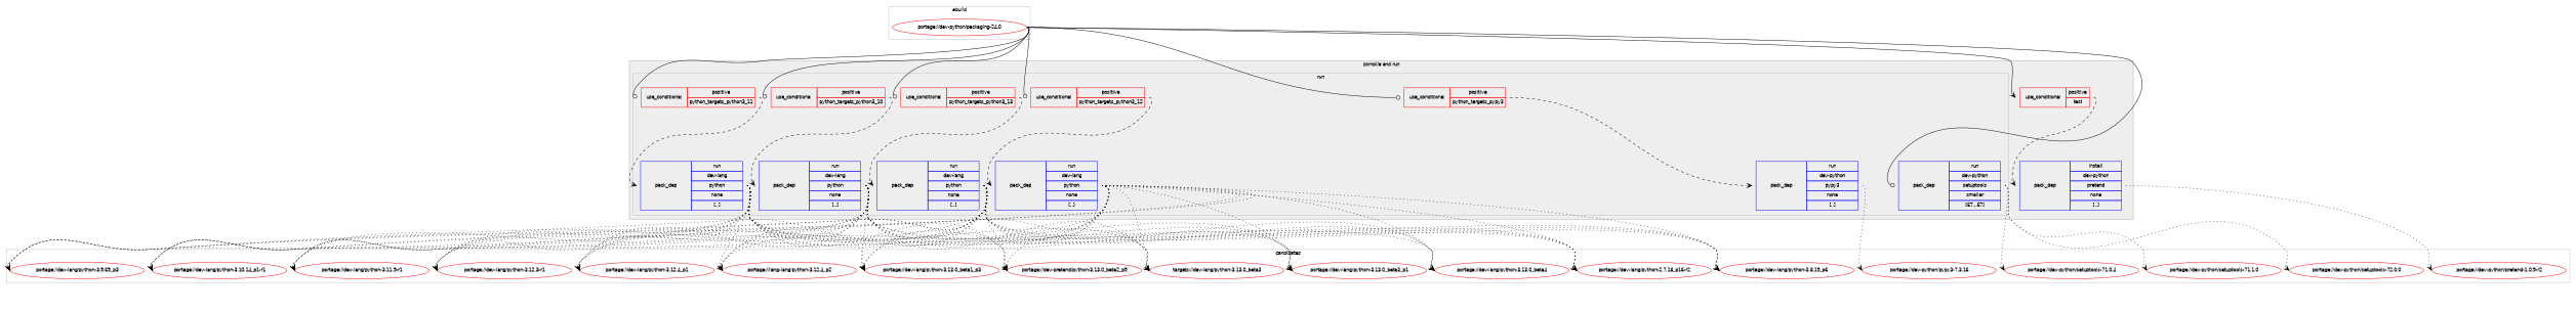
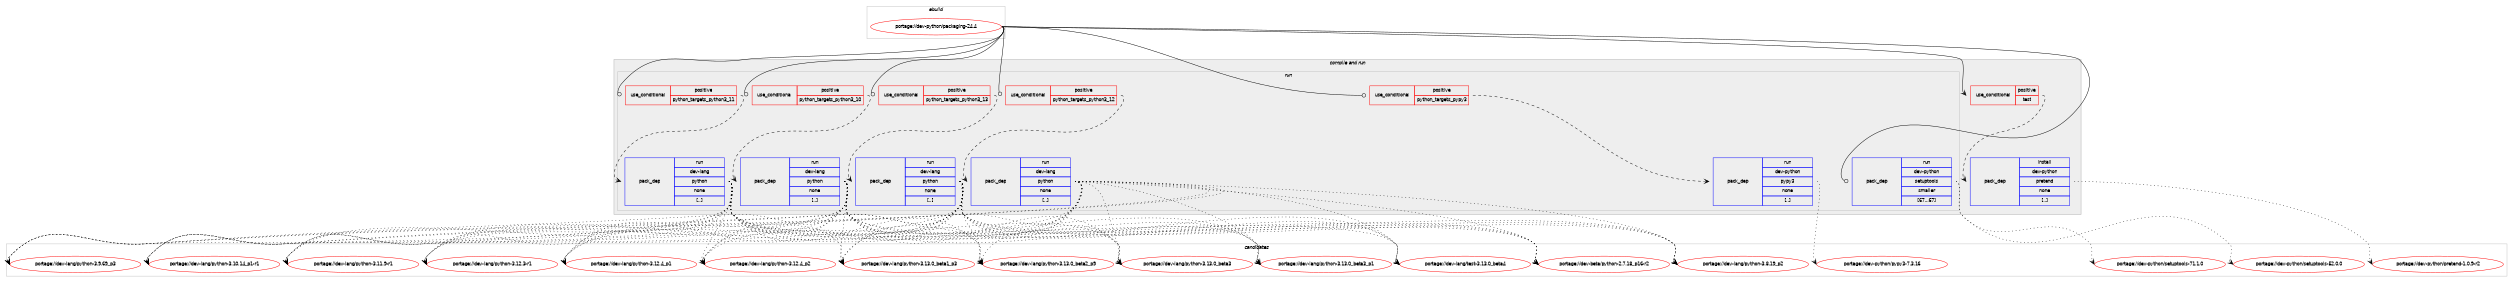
  digraph {
    compound=true
    concentrate=true
    fontname=Helvetica
    fontsize=10
    newrank=true
    rankdir=TB
    ranksep=1.5
    node [color=red fontname=Helvetica fontsize=10]
    edge [arrowhead=vee headport=w style=dotted tailport=e weight=100]
-   n1 [label="portage://dev-python/packaging-24.0" width=4]
+   n1 [label="portage://dev-python/packaging-24.4" width=4]
    n2 [color=blue label=<<TABLE BORDER="0" CELLBORDER="1" CELLSPACING="0" CELLPADDING="4" WIDTH="220"><TR><TD ROWSPAN="6" CELLPADDING="30">pack_dep</TD></TR><TR><TD WIDTH="110">install</TD></TR><TR><TD>dev-python</TD></TR><TR><TD>pretend</TD></TR><TR><TD>none</TD></TR><TR><TD>[,,]</TD></TR></TABLE>> shape=none]
    n3 [label=<<TABLE BORDER="0" CELLBORDER="1" CELLSPACING="0" CELLPADDING="4"><TR><TD ROWSPAN="3" CELLPADDING="10">use_conditional</TD></TR><TR><TD>positive</TD></TR><TR><TD>test</TD></TR></TABLE>> shape=none]
    n4 [color=blue label=<<TABLE BORDER="0" CELLBORDER="1" CELLSPACING="0" CELLPADDING="4" WIDTH="220"><TR><TD ROWSPAN="6" CELLPADDING="30">pack_dep</TD></TR><TR><TD WIDTH="110">run</TD></TR><TR><TD>dev-python</TD></TR><TR><TD>pypy3</TD></TR><TR><TD>none</TD></TR><TR><TD>[,,]</TD></TR></TABLE>> shape=none]
    n5 [label=<<TABLE BORDER="0" CELLBORDER="1" CELLSPACING="0" CELLPADDING="4"><TR><TD ROWSPAN="3" CELLPADDING="10">use_conditional</TD></TR><TR><TD>positive</TD></TR><TR><TD>python_targets_pypy3</TD></TR></TABLE>> shape=none]
    n6 [color=blue label=<<TABLE BORDER="0" CELLBORDER="1" CELLSPACING="0" CELLPADDING="4" WIDTH="220"><TR><TD ROWSPAN="6" CELLPADDING="30">pack_dep</TD></TR><TR><TD WIDTH="110">run</TD></TR><TR><TD>dev-lang</TD></TR><TR><TD>python</TD></TR><TR><TD>none</TD></TR><TR><TD>[,,]</TD></TR></TABLE>> shape=none]
    n7 [label=<<TABLE BORDER="0" CELLBORDER="1" CELLSPACING="0" CELLPADDING="4"><TR><TD ROWSPAN="3" CELLPADDING="10">use_conditional</TD></TR><TR><TD>positive</TD></TR><TR><TD>python_targets_python3_10</TD></TR></TABLE>> shape=none]
    n8 [color=blue label=<<TABLE BORDER="0" CELLBORDER="1" CELLSPACING="0" CELLPADDING="4" WIDTH="220"><TR><TD ROWSPAN="6" CELLPADDING="30">pack_dep</TD></TR><TR><TD WIDTH="110">run</TD></TR><TR><TD>dev-lang</TD></TR><TR><TD>python</TD></TR><TR><TD>none</TD></TR><TR><TD>[,,]</TD></TR></TABLE>> shape=none]
    n9 [label=<<TABLE BORDER="0" CELLBORDER="1" CELLSPACING="0" CELLPADDING="4"><TR><TD ROWSPAN="3" CELLPADDING="10">use_conditional</TD></TR><TR><TD>positive</TD></TR><TR><TD>python_targets_python3_11</TD></TR></TABLE>> shape=none]
    n10 [color=blue label=<<TABLE BORDER="0" CELLBORDER="1" CELLSPACING="0" CELLPADDING="4" WIDTH="220"><TR><TD ROWSPAN="6" CELLPADDING="30">pack_dep</TD></TR><TR><TD WIDTH="110">run</TD></TR><TR><TD>dev-lang</TD></TR><TR><TD>python</TD></TR><TR><TD>none</TD></TR><TR><TD>[,,]</TD></TR></TABLE>> shape=none]
    n11 [label=<<TABLE BORDER="0" CELLBORDER="1" CELLSPACING="0" CELLPADDING="4"><TR><TD ROWSPAN="3" CELLPADDING="10">use_conditional</TD></TR><TR><TD>positive</TD></TR><TR><TD>python_targets_python3_12</TD></TR></TABLE>> shape=none]
    n12 [color=blue label=<<TABLE BORDER="0" CELLBORDER="1" CELLSPACING="0" CELLPADDING="4" WIDTH="220"><TR><TD ROWSPAN="6" CELLPADDING="30">pack_dep</TD></TR><TR><TD WIDTH="110">run</TD></TR><TR><TD>dev-lang</TD></TR><TR><TD>python</TD></TR><TR><TD>none</TD></TR><TR><TD>[,,]</TD></TR></TABLE>> shape=none]
    n13 [label=<<TABLE BORDER="0" CELLBORDER="1" CELLSPACING="0" CELLPADDING="4"><TR><TD ROWSPAN="3" CELLPADDING="10">use_conditional</TD></TR><TR><TD>positive</TD></TR><TR><TD>python_targets_python3_13</TD></TR></TABLE>> shape=none]
    n14 [color=blue label=<<TABLE BORDER="0" CELLBORDER="1" CELLSPACING="0" CELLPADDING="4" WIDTH="220"><TR><TD ROWSPAN="6" CELLPADDING="30">pack_dep</TD></TR><TR><TD WIDTH="110">run</TD></TR><TR><TD>dev-python</TD></TR><TR><TD>setuptools</TD></TR><TR><TD>smaller</TD></TR><TR><TD>[67,,,67]</TD></TR></TABLE>> shape=none]
    n15 [label="portage://dev-python/pretend-1.0.9-r2" width=4]
    n16 [label="portage://dev-python/pypy3-7.3.16" width=4]
-   n17 [label="portage://dev-lang/python-3.13.0_beta4" width=4]
+   n17 [label="portage://dev-lang/test-3.13.0_beta4" width=4]
    n18 [label="portage://dev-lang/python-3.13.0_beta3_p1" width=4]
-   n19 [label="targets://dev-lang/python-3.13.0_beta3" width=4]
-   n20 [label="portage://dev-pretend/python-3.13.0_beta2_p9" width=4]
+   n19 [label="portage://dev-lang/python-3.13.0_beta3" width=4]
+   n20 [label="portage://dev-lang/python-3.13.0_beta2_p9" width=4]
    n21 [label="portage://dev-lang/python-3.13.0_beta1_p3" width=4]
-   n22 [label="portage://lang-lang/python-3.12.4_p2" width=4]
+   n22 [label="portage://dev-lang/python-3.12.4_p2" width=4]
    n23 [label="portage://dev-lang/python-3.12.4_p1" width=4]
    n24 [label="portage://dev-lang/python-3.12.3-r1" width=4]
    n25 [label="portage://dev-lang/python-3.11.9-r1" width=4]
    n26 [label="portage://dev-lang/python-3.10.14_p1-r1" width=4]
    n27 [label="portage://dev-lang/python-3.9.69_p3" width=4]
-   n28 [label="portage://dev-lang/python-3.8.19_p6" width=4]
-   n29 [label="portage://dev-lang/python-2.7.18_p16-r2" width=4]
-   n30 [label="portage://dev-python/setuptools-72.0.0" width=4]
+   n28 [label="portage://dev-lang/python-3.8.19_p2" width=4]
+   n29 [label="portage://dev-beta/python-2.7.18_p16-r2" width=4]
+   n30 [label="portage://dev-python/setuptools-52.0.0" width=4]
    n31 [label="portage://dev-python/setuptools-71.1.0" width=4]
-   n32 [label="portage://dev-python/setuptools-71.0.4" width=4]
    subgraph cluster_1 {
      color=gray
      label=<<i>ebuild</i>>
      n1
    }
    subgraph cluster_2 {
      color=gray
      label=<<i>dependencies</i>>
      subgraph cluster_3 {
        color=gray
        fillcolor="#eeeeee"
        label=<<i>compile</i>>
        style=filled
        subgraph sub_4 {
          color=gray
          fillcolor="#eeeeee"
          label=<<i>compile</i>>
          style=filled
          n3
          subgraph sub_5 {
            color=gray
            fillcolor="#eeeeee"
            label=<<i>compile</i>>
            style=filled
            n2
          }
        }
      }
      subgraph cluster_6 {
        color=gray
        fillcolor="#eeeeee"
        label=<<i>compile and run</i>>
        style=filled
      }
      subgraph cluster_7 {
        color=gray
        fillcolor="#eeeeee"
        label=<<i>run</i>>
        style=filled
        subgraph sub_8 {
          color=gray
          fillcolor="#eeeeee"
          label=<<i>run</i>>
          style=filled
          n5
          subgraph sub_9 {
            color=gray
            fillcolor="#eeeeee"
            label=<<i>run</i>>
            style=filled
            n4
          }
        }
        subgraph sub_10 {
          color=gray
          fillcolor="#eeeeee"
          label=<<i>run</i>>
          style=filled
          n7
          subgraph sub_11 {
            color=gray
            fillcolor="#eeeeee"
            label=<<i>run</i>>
            style=filled
            n6
          }
        }
        subgraph sub_12 {
          color=gray
          fillcolor="#eeeeee"
          label=<<i>run</i>>
          style=filled
          n9
          subgraph sub_13 {
            color=gray
            fillcolor="#eeeeee"
            label=<<i>run</i>>
            style=filled
            n8
          }
        }
        subgraph sub_14 {
          color=gray
          fillcolor="#eeeeee"
          label=<<i>run</i>>
          style=filled
          n11
          subgraph sub_15 {
            color=gray
            fillcolor="#eeeeee"
            label=<<i>run</i>>
            style=filled
            n10
          }
        }
        subgraph sub_16 {
          color=gray
          fillcolor="#eeeeee"
          label=<<i>run</i>>
          style=filled
          n13
          subgraph sub_17 {
            color=gray
            fillcolor="#eeeeee"
            label=<<i>run</i>>
            style=filled
            n12
          }
        }
        subgraph sub_18 {
          color=gray
          fillcolor="#eeeeee"
          label=<<i>run</i>>
          style=filled
          n14
        }
      }
    }
    subgraph cluster_19 {
      color=gray
      label=<<i>candidates</i>>
      rank=same
      subgraph sub_20 {
        color=black
        label=<<i>candidates</i>>
        nodesep=1
        rank=same
        n15
      }
      subgraph sub_21 {
        color=black
        label=<<i>candidates</i>>
        nodesep=1
        rank=same
        n16
      }
      subgraph sub_22 {
        color=black
        label=<<i>candidates</i>>
        nodesep=1
        rank=same
        n17
        n18
        n19
        n20
        n21
        n22
        n23
        n24
        n25
        n26
        n27
        n28
        n29
      }
      subgraph sub_23 {
        color=black
        label=<<i>candidates</i>>
        nodesep=1
        rank=same
        n17
        n18
        n19
        n20
        n21
        n22
        n23
        n24
        n25
        n26
        n27
        n28
        n29
      }
      subgraph sub_24 {
        color=black
        label=<<i>candidates</i>>
        nodesep=1
        rank=same
        n17
        n18
        n19
        n20
        n21
        n22
        n23
        n24
        n25
        n26
        n27
        n28
        n29
      }
      subgraph sub_25 {
        color=black
        label=<<i>candidates</i>>
        nodesep=1
        rank=same
        n17
        n18
        n19
        n20
        n21
        n22
        n23
        n24
        n25
        n26
        n27
        n28
        n29
      }
      subgraph sub_26 {
        color=black
        label=<<i>candidates</i>>
        nodesep=1
        rank=same
        n30
        n31
-       n32
      }
    }
    n1 -> n3 [style=solid weight=20]
    n1 -> n5 [arrowhead=odot style=solid weight=20]
    n1 -> n7 [arrowhead=odot style=solid weight=20]
    n1 -> n9 [arrowhead=odot style=solid weight=20]
    n1 -> n11 [arrowhead=odot style=solid weight=20]
    n1 -> n13 [arrowhead=odot style=solid weight=20]
    n1 -> n14 [arrowhead=odot style=solid weight=20]
    n2 -> n15
    n3 -> n2 [style=dashed weight=20]
    n4 -> n16
    n5 -> n4 [style=dashed weight=20]
    n6 -> n17
    n6 -> n18
    n6 -> n19
    n6 -> n20
    n6 -> n21
    n6 -> n22
    n6 -> n23
    n6 -> n24
    n6 -> n25
    n6 -> n26
    n6 -> n27
    n6 -> n28
    n6 -> n29
    n7 -> n6 [style=dashed weight=20]
    n8 -> n17
    n8 -> n18
    n8 -> n19
    n8 -> n20
    n8 -> n21
    n8 -> n22
    n8 -> n23
    n8 -> n24
    n8 -> n25
    n8 -> n26
    n8 -> n27
    n8 -> n28
    n8 -> n29
    n9 -> n8 [style=dashed weight=20]
    n10 -> n17
    n10 -> n18
    n10 -> n19
    n10 -> n20
    n10 -> n21
    n10 -> n22
    n10 -> n23
    n10 -> n24
    n10 -> n25
    n10 -> n26
    n10 -> n27
    n10 -> n28
    n10 -> n29
    n11 -> n10 [style=dashed weight=20]
    n12 -> n17
    n12 -> n18
    n12 -> n19
    n12 -> n20
    n12 -> n21
    n12 -> n22
    n12 -> n23
    n12 -> n24
    n12 -> n25
    n12 -> n26
    n12 -> n27
    n12 -> n28
    n12 -> n29
    n13 -> n12 [style=dashed weight=20]
    n14 -> n30
    n14 -> n31
-   n14 -> n32
  }
